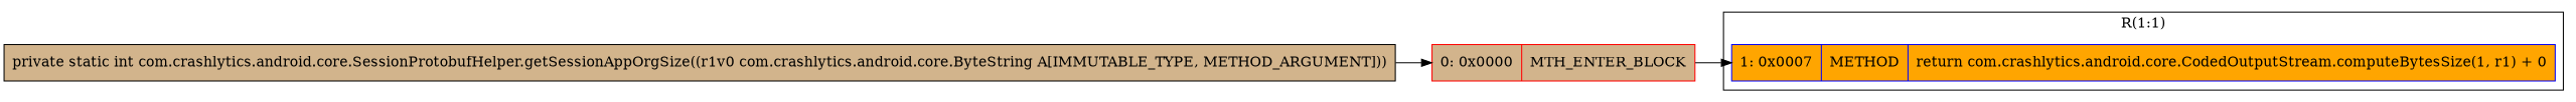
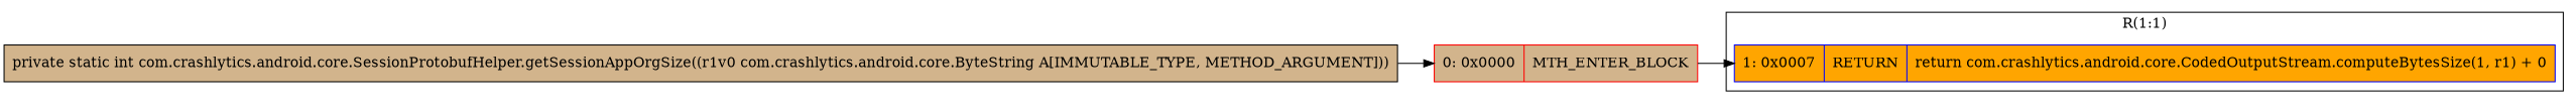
  digraph {
    rankdir=LR
    node [shape=record style=filled fillcolor=tan]
-   n1 [color=blue label="{1\:\ 0x0007|METHOD\l|return com.crashlytics.android.core.CodedOutputStream.computeBytesSize(1, r1) + 0\l}" fillcolor=orange]
+   n1 [color=blue label="{1\:\ 0x0007|RETURN\l|return com.crashlytics.android.core.CodedOutputStream.computeBytesSize(1, r1) + 0\l}" fillcolor=orange]
    n2 [color=red label="{0\:\ 0x0000|MTH_ENTER_BLOCK\l}"]
    n3 [label="{private static int com.crashlytics.android.core.SessionProtobufHelper.getSessionAppOrgSize((r1v0 com.crashlytics.android.core.ByteString A[IMMUTABLE_TYPE, METHOD_ARGUMENT])) }"]
    subgraph cluster_1 {
      label="R(1:1)"
      n1
    }
    n2 -> n1
    n3 -> n2
  }
